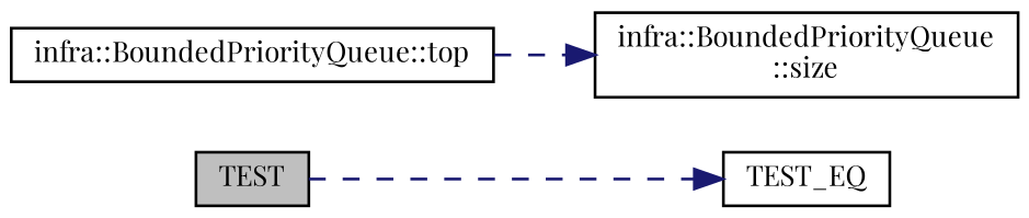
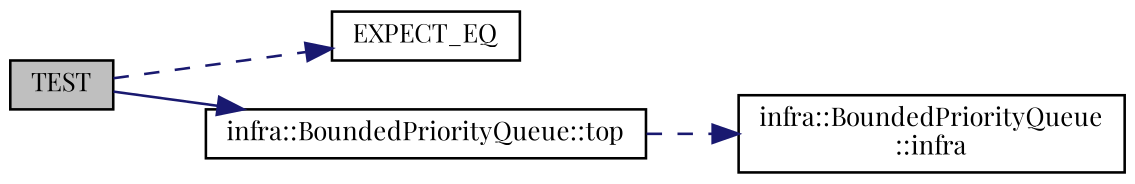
  digraph {
    fontname="Playfair Display"
    rankdir=LR
    node [color=black fillcolor=white fontname="Playfair Display" fontsize=10 shape=record style=filled]
    edge [color=midnightblue fontname="Playfair Display" fontsize=10 labelfontname=Helvetica labelfontsize=10 style=dashed]
    n1 [fillcolor=grey75 fontcolor=black height=0.2 label=TEST width=0.4]
-   n2 [height=0.2 label=TEST_EQ width=0.4]
+   n2 [height=0.2 label=EXPECT_EQ width=0.4]
    n3 [height=0.2 label="infra::BoundedPriorityQueue::top" width=0.4]
-   n4 [height=0.2 label="infra::BoundedPriorityQueue\l::size" width=0.4]
+   n4 [height=0.2 label="infra::BoundedPriorityQueue\l::infra" width=0.4]
    n1 -> n2
+   n1 -> n3 [style=solid]
    n3 -> n4
  }
